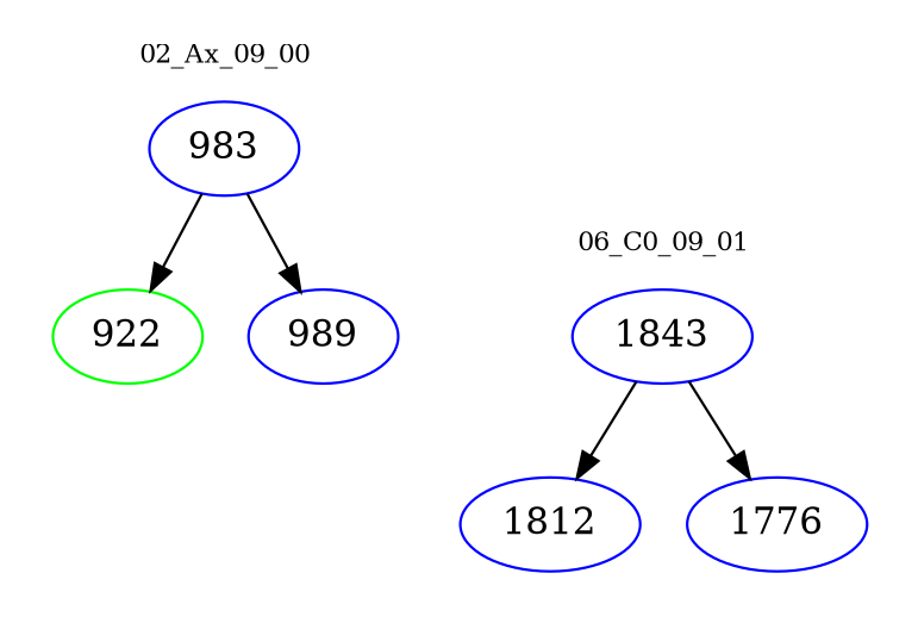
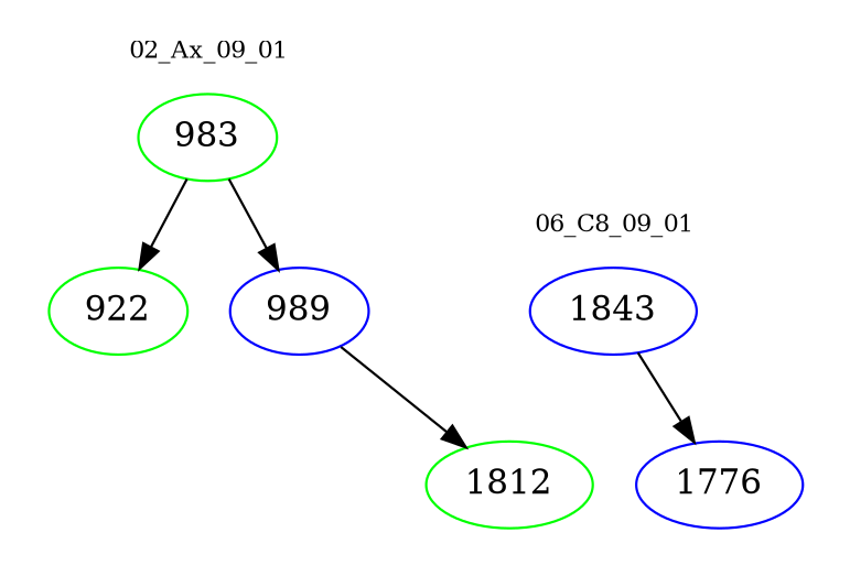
  digraph {
    fontname="DejaVu Serif"
    node [color=blue fontname="DejaVu Serif"]
    edge [color=black fontname="DejaVu Serif"]
-   n1 [label=983]
+   n1 [color=green label=983]
    n2 [color=green label=922]
    n3 [label=989]
    n4 [label=1843]
    n5 [label=1776]
-   n6 [label=1812]
+   n6 [color=green label=1812]
    subgraph cluster_1 {
      color=white
      fontsize=10
-     label="02_Ax_09_00"
+     label="02_Ax_09_01"
      n1
      n2
      n3
    }
    subgraph cluster_2 {
      color=white
      fontsize=10
-     label="06_C0_09_01"
+     label="06_C8_09_01"
      n4
      n5
      n6
    }
    n1 -> n2
    n1 -> n3
    n4 -> n5
-   n4 -> n6
+   n3 -> n6
  }
